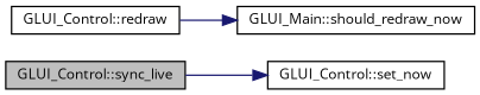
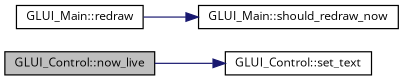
  digraph {
    fontname="Open Sans"
    rankdir=LR
    node [color=black fillcolor=white fontname="Open Sans" fontsize=10 shape=record style=filled]
    edge [color=midnightblue fontname="Open Sans" fontsize=10 labelfontname=Helvetica labelfontsize=10 style=solid]
-   n1 [fillcolor=grey75 fontcolor=black height=0.2 label="GLUI_Control::sync_live" width=0.4]
-   n2 [height=0.2 label="GLUI_Control::set_now" width=0.4]
-   n3 [height=0.2 label="GLUI_Control::redraw" width=0.4]
+   n1 [fillcolor=grey75 fontcolor=black height=0.2 label="GLUI_Control::now_live" width=0.4]
+   n2 [height=0.2 label="GLUI_Control::set_text" width=0.4]
+   n3 [height=0.2 label="GLUI_Main::redraw" width=0.4]
    n4 [height=0.2 label="GLUI_Main::should_redraw_now" width=0.4]
    n1 -> n2
    n3 -> n4
  }
